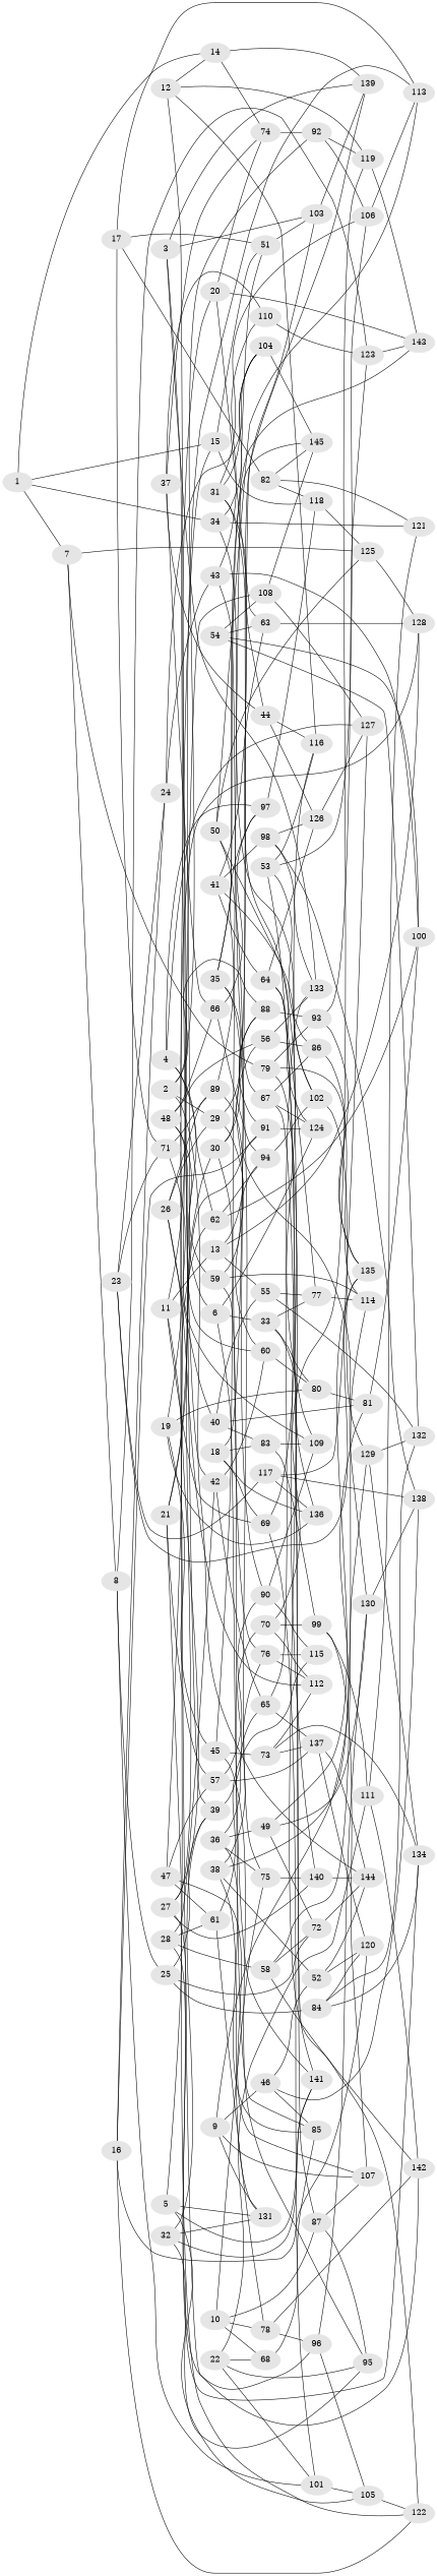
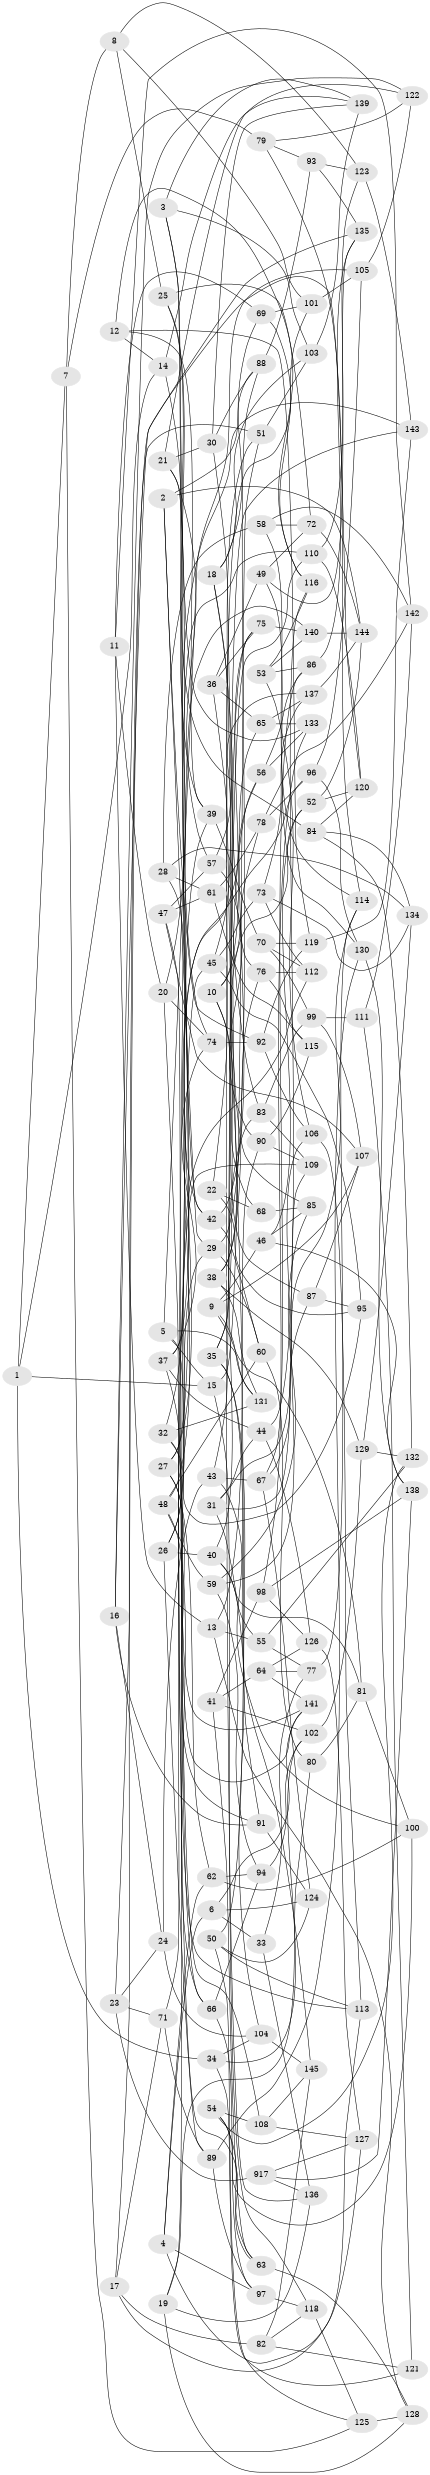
  graph {
    rankdir=LR
    node [color=gray90 style=filled]
    1
    7
    14
    15
    34
    8
    79
    125
    139
    74
    51
    118
    121
    104
    102
    2
    29
    88
    92
    144
    60
    93
    119
    106
    3
    42
    103
    133
    65
    4
    6
    62
    97
    127
    141
    33
    124
    100
    94
    5
    105
    131
    122
    136
    80
    77
    25
    101
    123
    114
    128
    39
    72
    84
    143
    9
    46
    81
    107
    85
    52
    138
    10
    68
    75
    78
    87
    140
    142
    96
    95
    11
    13
    20
    69
    55
    56
    63
    116
    12
    70
    132
    86
    16
    24
    91
    120
    43
    17
    71
    82
    113
    89
    109
    145
    18
    83
    99
    19
    45
    73
    21
    30
    57
    76
    90
    137
    22
    111
    23
-   117
+   117 [label=917]
    135
    110
    67
    134
    26
    40
    112
    130
    27
    28
    58
    61
    115
    31
    44
    126
    32
    129
    35
    36
    49
    37
    66
    38
    41
    64
    98
    47
    108
    48
    59
    50
    53
    54
    1 -- 7
    1 -- 14
    1 -- 15
    1 -- 34
    7 -- 8
    7 -- 79
    7 -- 125
    14 -- 139
    14 -- 74
    15 -- 51
    15 -- 118
    34 -- 121
    34 -- 104
    34 -- 102
    8 -- 25
    8 -- 101
    8 -- 123
    79 -- 93
    79 -- 122
    79 -- 114
    125 -- 128
    74 -- 92
    51 -- 103
    118 -- 125
    104 -- 145
    102 -- 129
    2 -- 29
    2 -- 88
    2 -- 92
    2 -- 144
    29 -- 88
    29 -- 60
    88 -- 93
    92 -- 119
    92 -- 106
    60 -- 80
    93 -- 123
    93 -- 135
    119 -- 143
    106 -- 113
    3 -- 139
    3 -- 42
    3 -- 103
    3 -- 133
    42 -- 60
    42 -- 65
    103 -- 139
    65 -- 133
    65 -- 137
    4 -- 6
    4 -- 62
    4 -- 97
    4 -- 127
    6 -- 141
    6 -- 33
    6 -- 124
    62 -- 100
    62 -- 94
    97 -- 118
    33 -- 136
-   33 -- 80
    33 -- 77
    94 -- 102
    5 -- 15
    5 -- 141
    5 -- 105
    5 -- 131
    105 -- 122
    80 -- 81
    77 -- 114
    25 -- 39
    25 -- 72
    25 -- 84
    101 -- 105
    123 -- 143
    39 -- 70
    72 -- 144
    84 -- 132
    84 -- 120
    84 -- 134
    9 -- 131
    9 -- 46
    9 -- 81
    9 -- 107
    46 -- 85
    46 -- 52
    46 -- 138
    81 -- 100
    52 -- 144
    52 -- 120
    10 -- 68
    10 -- 75
    10 -- 78
    10 -- 87
    68 -- 85
    75 -- 140
    78 -- 142
    78 -- 96
    87 -- 107
    87 -- 95
    140 -- 144
    96 -- 105
    96 -- 130
    11 -- 142
    11 -- 13
    11 -- 20
    11 -- 69
    13 -- 128
    13 -- 55
    13 -- 56
    20 -- 74
    20 -- 143
    20 -- 63
    69 -- 101
    69 -- 116
    55 -- 77
    55 -- 132
    56 -- 133
    56 -- 86
    63 -- 128
    12 -- 14
    12 -- 119
    12 -- 39
    12 -- 116
    70 -- 119
    70 -- 99
    70 -- 112
    86 -- 135
    16 -- 122
    16 -- 24
    16 -- 91
    16 -- 120
    24 -- 104
    24 -- 43
    91 -- 124
    43 -- 100
    43 -- 110
    43 -- 67
    17 -- 51
    17 -- 71
    17 -- 82
    17 -- 113
    71 -- 89
    71 -- 109
    82 -- 118
    82 -- 121
    82 -- 145
    89 -- 97
    89 -- 130
    18 -- 103
    18 -- 136
    18 -- 69
    18 -- 83
    83 -- 109
    83 -- 99
    99 -- 107
    99 -- 111
    19 -- 136
    19 -- 80
    19 -- 128
    19 -- 45
    45 -- 51
    45 -- 95
    45 -- 73
    73 -- 137
    73 -- 134
    73 -- 112
    21 -- 122
    21 -- 113
    21 -- 30
    21 -- 57
    30 -- 139
    30 -- 88
    30 -- 76
    57 -- 90
    57 -- 137
    76 -- 112
    76 -- 115
    90 -- 109
    90 -- 115
    137 -- 144
    22 -- 101
    22 -- 68
    22 -- 95
-   22 -- 111
    111 -- 121
    111 -- 142
    23 -- 24
    23 -- 71
    23 -- 117
    23 -- 135
    117 -- 127
    117 -- 136
    117 -- 138
    110 -- 123
-   137 -- 120
+   110 -- 120
    67 -- 124
    67 -- 87
    67 -- 86
    26 -- 29
    26 -- 89
    26 -- 40
    26 -- 112
    40 -- 81
    40 -- 55
    40 -- 83
    130 -- 138
    27 -- 62
    27 -- 140
    27 -- 96
    27 -- 91
    28 -- 42
    28 -- 134
    28 -- 58
    28 -- 61
    58 -- 114
    58 -- 72
    58 -- 142
    61 -- 78
    61 -- 115
    31 -- 104
    31 -- 106
    31 -- 109
    31 -- 44
    44 -- 116
    44 -- 126
    126 -- 127
    32 -- 141
    32 -- 131
    32 -- 39
    32 -- 95
    129 -- 132
    129 -- 134
    35 -- 143
    35 -- 75
    35 -- 91
    35 -- 145
    36 -- 65
    36 -- 85
    36 -- 75
    36 -- 49
    49 -- 72
    49 -- 135
    49 -- 130
    37 -- 74
    37 -- 110
    37 -- 44
    37 -- 66
    66 -- 97
    66 -- 94
    38 -- 131
    38 -- 52
    38 -- 76
    38 -- 129
    41 -- 102
    41 -- 63
    41 -- 64
    41 -- 98
    64 -- 141
    64 -- 77
    64 -- 126
    98 -- 133
    98 -- 138
    98 -- 126
    47 -- 107
    47 -- 57
    47 -- 61
    47 -- 108
    108 -- 127
    108 -- 145
    48 -- 60
    48 -- 56
    48 -- 66
    48 -- 59
    59 -- 94
    59 -- 114
    59 -- 85
    50 -- 125
    50 -- 124
    50 -- 113
    50 -- 90
    53 -- 106
    53 -- 140
    53 -- 116
    53 -- 86
    54 -- 100
    54 -- 63
    54 -- 132
    54 -- 108
  }
